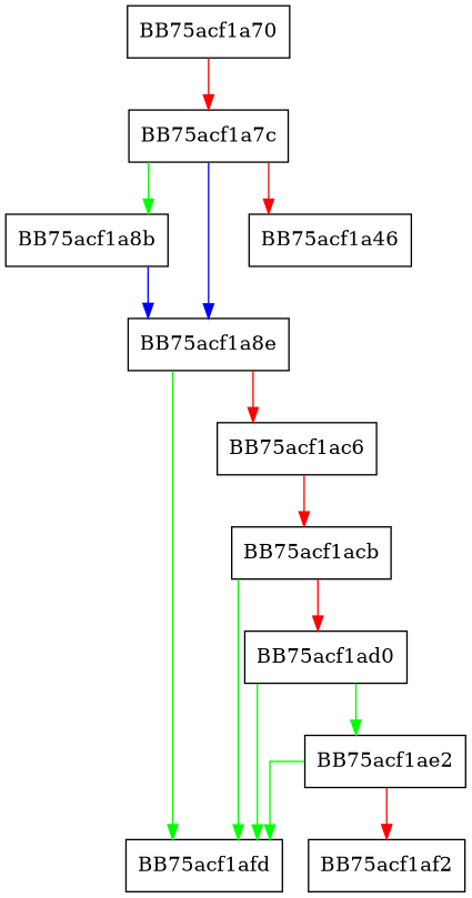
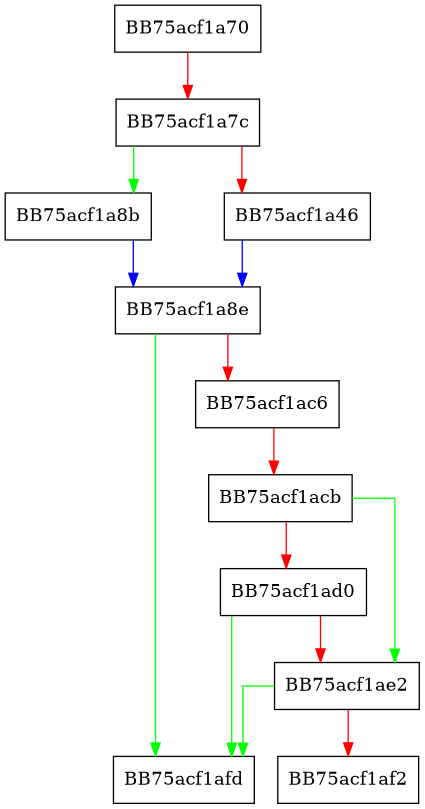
  digraph {
    fontname="DejaVu Serif"
    splines=ortho
    node [fontname="DejaVu Serif" shape=box]
    edge [color=red fontname="DejaVu Serif"]
    BB75acf1a70
    BB75acf1a7c
    BB75acf1a8b
    BB75acf1a8e
    n5 [label=BB75acf1a46]
    BB75acf1afd
    BB75acf1ac6
    BB75acf1acb
    BB75acf1ad0
    BB75acf1ae2
    BB75acf1af2
    BB75acf1a70 -> BB75acf1a7c
    BB75acf1a7c -> BB75acf1a8b [color=green]
    BB75acf1a7c -> n5
    BB75acf1a8b -> BB75acf1a8e [color=blue]
    BB75acf1a8e -> BB75acf1afd [color=green]
    BB75acf1a8e -> BB75acf1ac6
-   BB75acf1a7c -> BB75acf1a8e [color=blue]
+   n5 -> BB75acf1a8e [color=blue]
    BB75acf1ac6 -> BB75acf1acb
-   BB75acf1acb -> BB75acf1afd [color=green]
+   BB75acf1acb -> BB75acf1ae2 [color=green]
    BB75acf1acb -> BB75acf1ad0
    BB75acf1ad0 -> BB75acf1afd [color=green]
-   BB75acf1ad0 -> BB75acf1ae2 [color=green]
+   BB75acf1ad0 -> BB75acf1ae2
    BB75acf1ae2 -> BB75acf1afd [color=green]
    BB75acf1ae2 -> BB75acf1af2
  }
